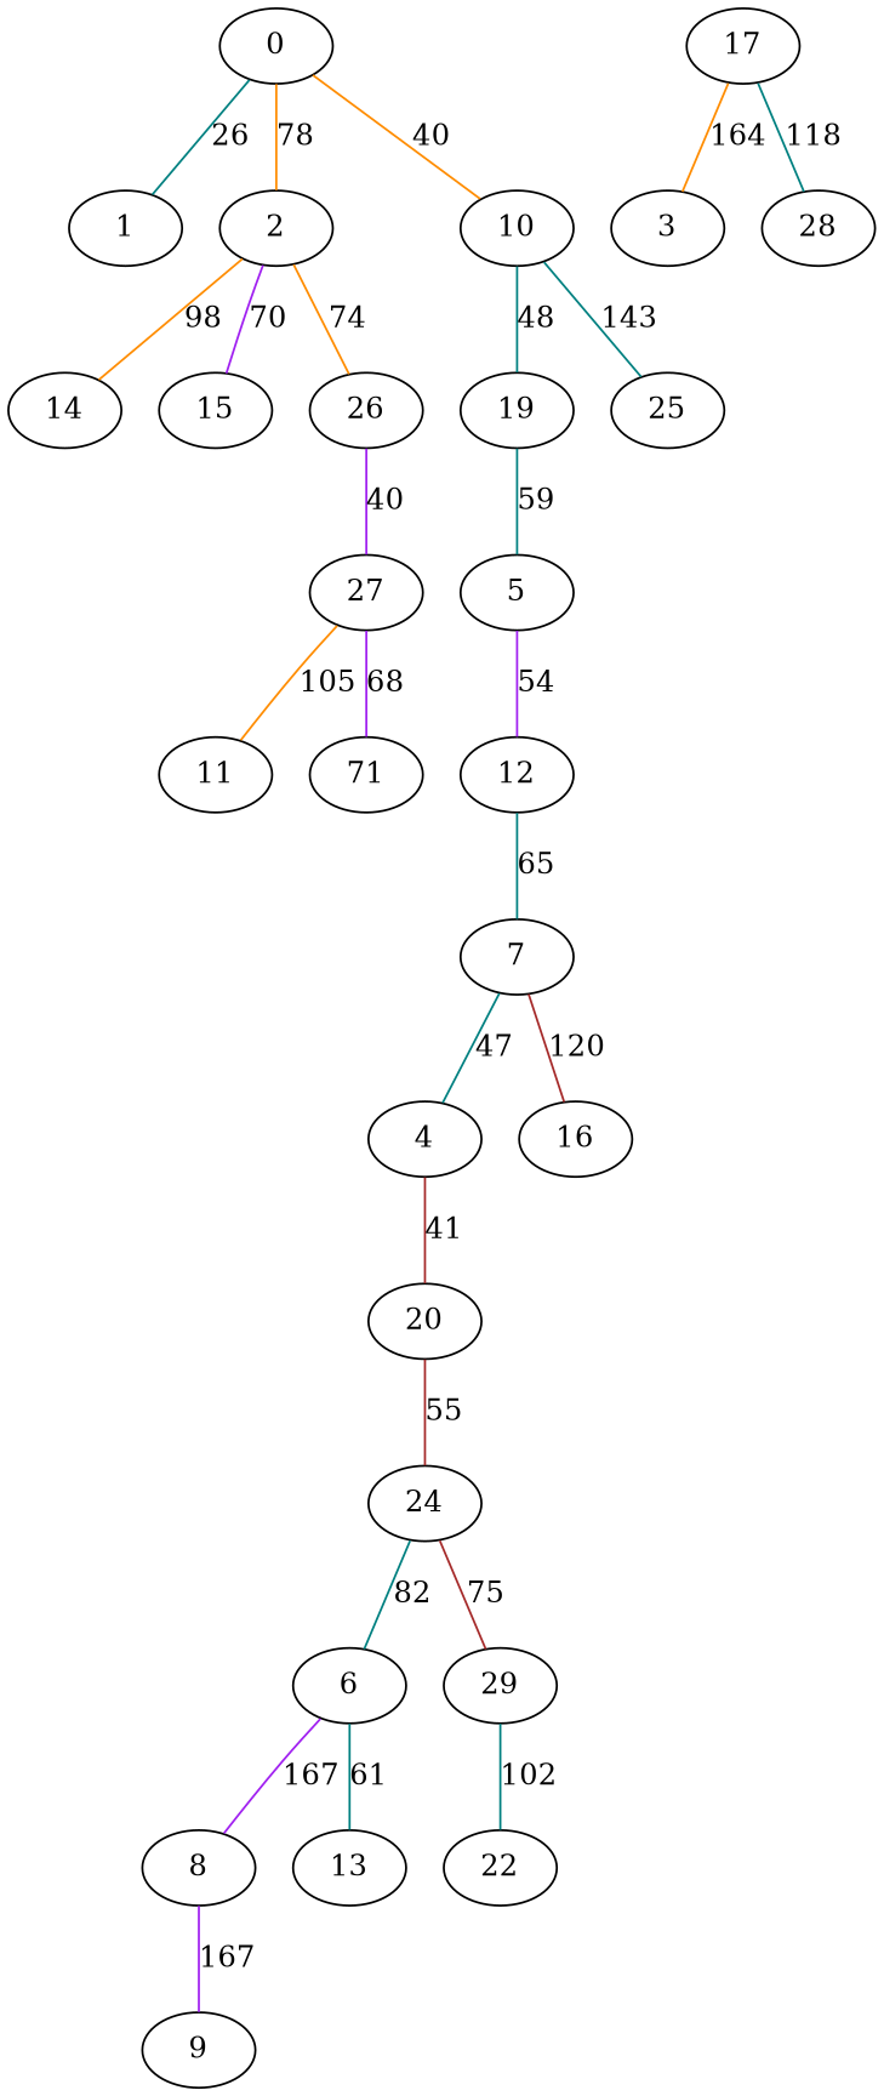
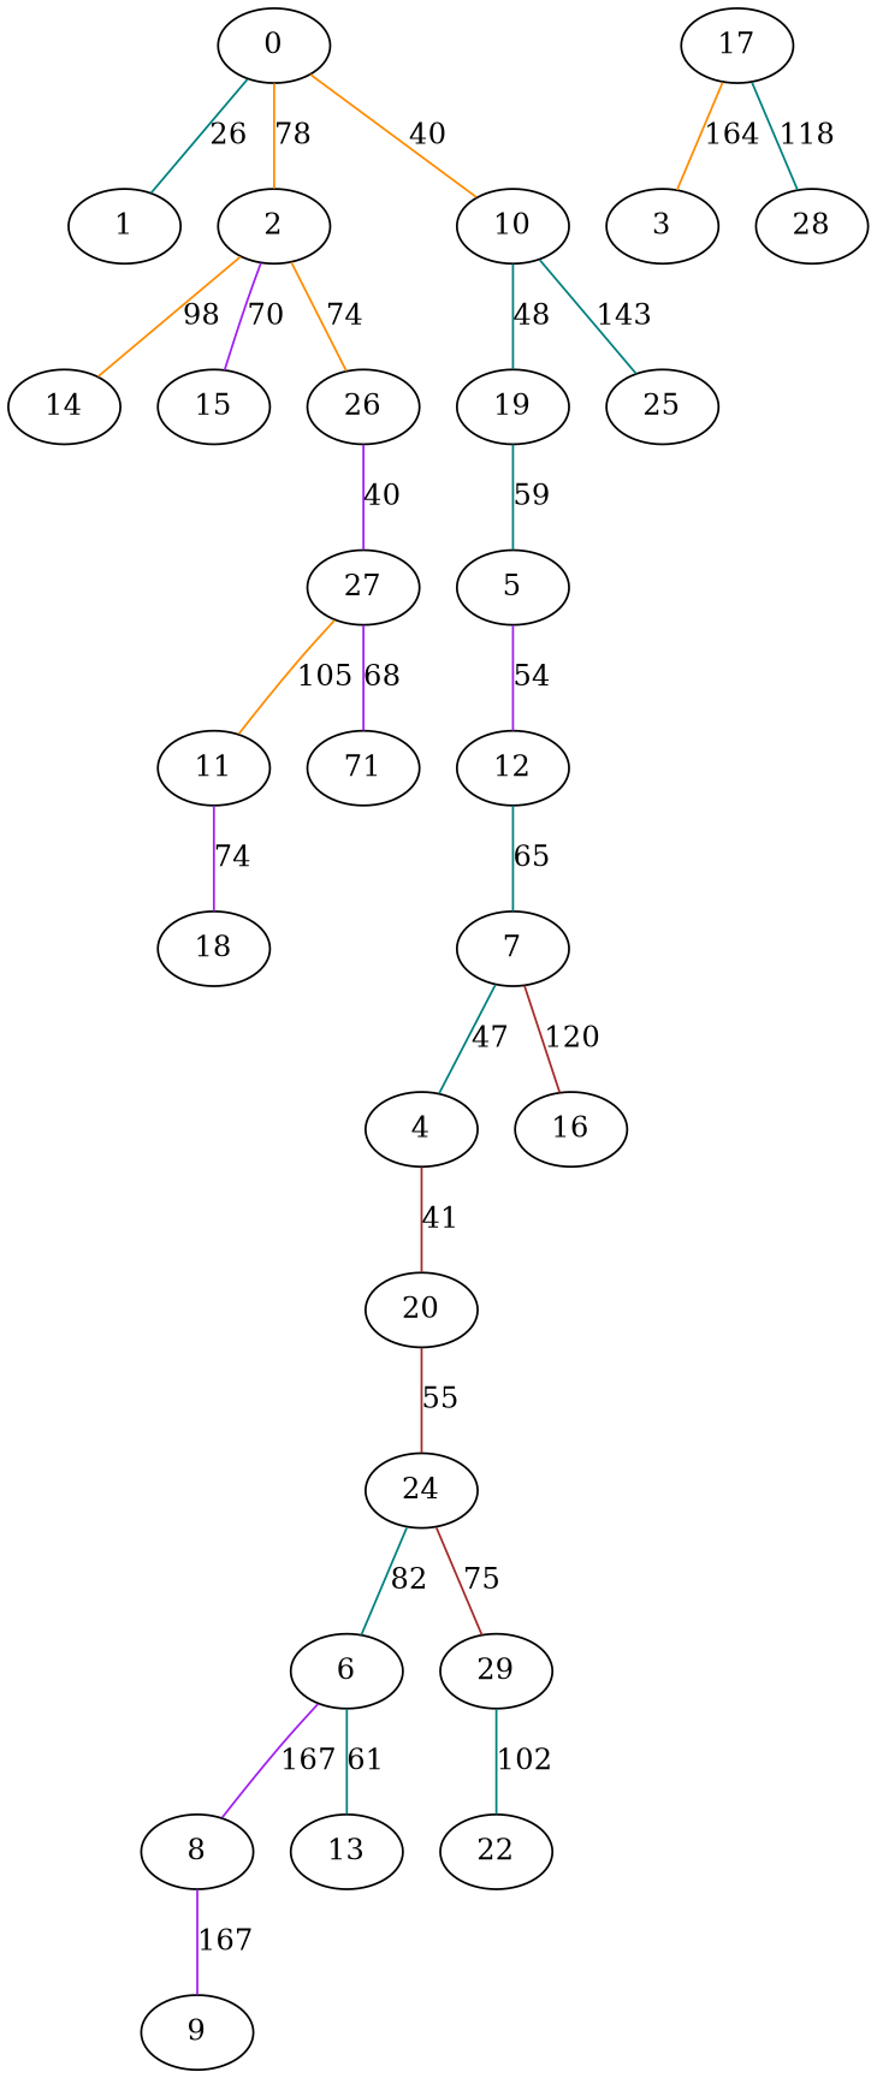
  strict graph {
    edge [color=teal]
    0
    1
    2
    10
    14
    15
    26
    19
    25
    27
    4
    20
    24
    5
    12
    7
    6
    8
    13
    9
    16
    11
+   18
    17
    3
    28
    29
    22
    n29 [label=71]
    0 -- 1 [label=26]
    0 -- 2 [color=darkorange label=78]
    0 -- 10 [color=darkorange label=40]
    2 -- 14 [color=darkorange label=98]
    2 -- 15 [color=purple label=70]
    2 -- 26 [color=darkorange label=74]
    10 -- 19 [label=48]
    10 -- 25 [label=143]
    26 -- 27 [color=purple label=40]
    19 -- 5 [label=59]
    27 -- 11 [color=darkorange label=105]
    27 -- n29 [color=purple label=68]
    4 -- 20 [color=brown label=41]
    20 -- 24 [color=brown label=55]
    24 -- 6 [label=82]
    24 -- 29 [color=brown label=75]
    5 -- 12 [color=purple label=54]
    12 -- 7 [label=65]
    7 -- 4 [label=47]
    7 -- 16 [color=brown label=120]
    6 -- 8 [color=purple label=167]
    6 -- 13 [label=61]
    8 -- 9 [color=purple label=167]
+   11 -- 18 [color=purple label=74]
    17 -- 3 [color=darkorange label=164]
    17 -- 28 [label=118]
    29 -- 22 [label=102]
  }
